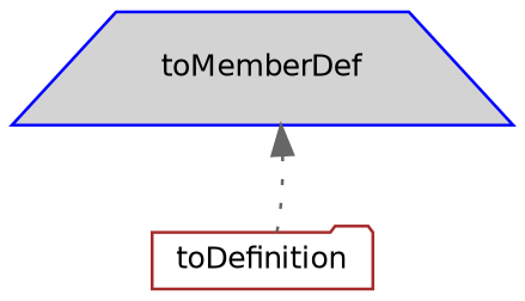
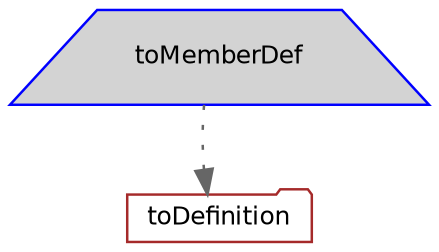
  digraph {
    rankdir=TB
    node [fontname=Helvetica fontsize=10 style=filled]
    n1 [color=blue fillcolor=lightgrey fontcolor=black height=0.2 label=toMemberDef shape=trapezium width=0.4]
    n2 [color=brown fillcolor=white height=0.2 label=toDefinition shape=folder width=0.4]
-   n2 -> n1 [color=gray40 fontname=Helvetica fontsize=10 labelfontname=Helvetica labelfontsize=10 style=dotted]
+   n1 -> n2 [color=gray40 fontname=Helvetica fontsize=10 labelfontname=Helvetica labelfontsize=10 style=dotted]
  }
